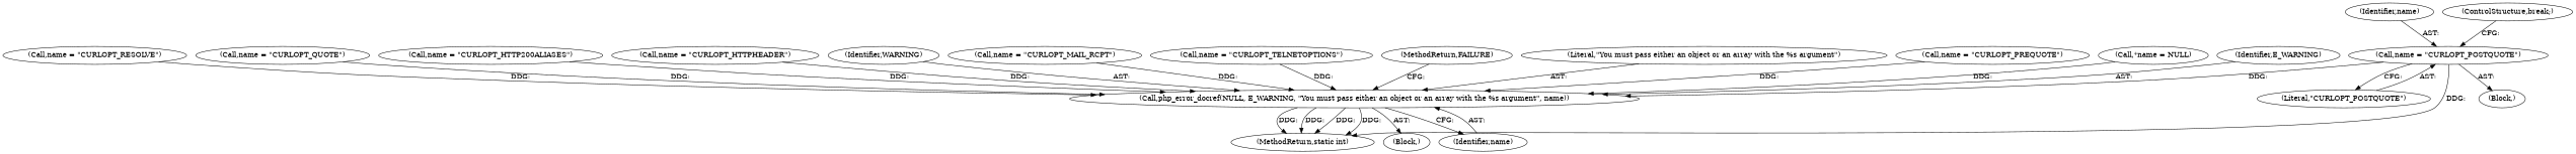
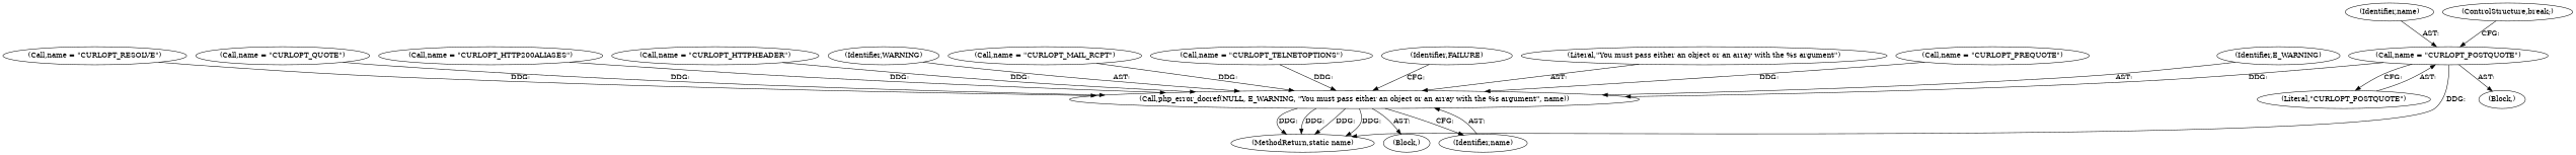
  digraph {
    n1 [label="(Call,name = \"CURLOPT_POSTQUOTE\")"]
    n2 [label="(Call,php_error_docref(NULL, E_WARNING, \"You must pass either an object or an array with the %s argument\", name))"]
    n3 [label="(Literal,\"CURLOPT_POSTQUOTE\")"]
    n4 [label="(Block,)"]
-   n5 [label="(MethodReturn,static int)"]
+   n5 [label="(MethodReturn,static name)"]
    n6 [label="(Block,)"]
    n7 [label="(Identifier,name)"]
    n8 [label="(Identifier,name)"]
    n9 [label="(Call,name = \"CURLOPT_RESOLVE\")"]
    n10 [label="(Call,name = \"CURLOPT_QUOTE\")"]
    n11 [label="(Call,name = \"CURLOPT_HTTP200ALIASES\")"]
    n12 [label="(Call,name = \"CURLOPT_HTTPHEADER\")"]
    n13 [label="(Identifier,WARNING)"]
    n14 [label="(Call,name = \"CURLOPT_MAIL_RCPT\")"]
    n15 [label="(Call,name = \"CURLOPT_TELNETOPTIONS\")"]
    n16 [label="(ControlStructure,break;)"]
-   n17 [label="(MethodReturn,FAILURE)"]
+   n17 [label="(Identifier,FAILURE)"]
    n18 [label="(Literal,\"You must pass either an object or an array with the %s argument\")"]
    n19 [label="(Call,name = \"CURLOPT_PREQUOTE\")"]
-   n20 [label="(Call,*name = NULL)"]
    n21 [label="(Identifier,E_WARNING)"]
    n1 -> n2 [label="DDG: "]
    n1 -> n3 [label="CFG: "]
    n1 -> n4 [label="AST: "]
    n1 -> n5 [label="DDG: "]
    n2 -> n5 [label="DDG: "]
    n2 -> n5 [label="DDG: "]
    n2 -> n5 [label="DDG: "]
    n2 -> n5 [label="DDG: "]
    n2 -> n6 [label="AST: "]
    n2 -> n7 [label="CFG: "]
    n3 -> n1 [label="AST: "]
    n7 -> n2 [label="AST: "]
    n8 -> n1 [label="AST: "]
    n9 -> n2 [label="DDG: "]
    n10 -> n2 [label="DDG: "]
    n11 -> n2 [label="DDG: "]
    n12 -> n2 [label="DDG: "]
    n13 -> n2 [label="AST: "]
    n14 -> n2 [label="DDG: "]
    n15 -> n2 [label="DDG: "]
    n16 -> n1 [label="CFG: "]
    n17 -> n2 [label="CFG: "]
    n18 -> n2 [label="AST: "]
    n19 -> n2 [label="DDG: "]
-   n20 -> n2 [label="DDG: "]
    n21 -> n2 [label="AST: "]
  }
